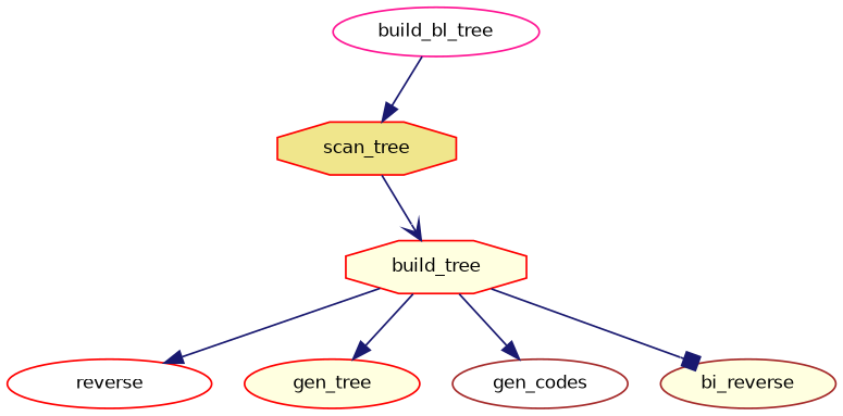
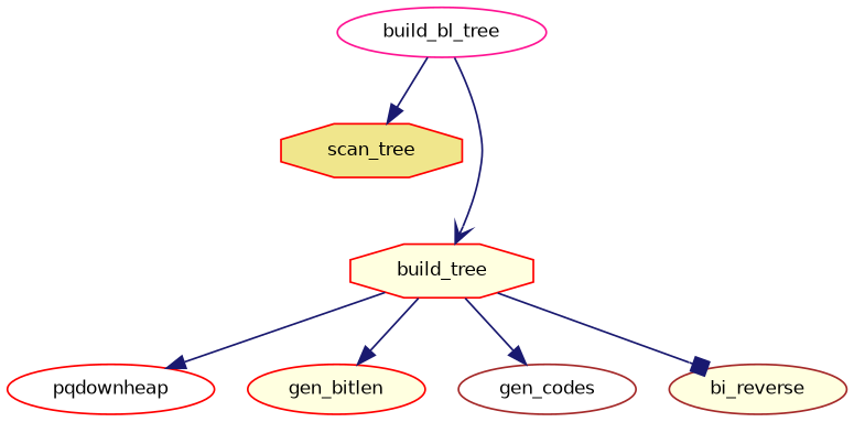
  digraph {
    fontname="DejaVu Sans"
    rankdir=TB
    node [color=red fillcolor=white fontname="DejaVu Sans" fontsize=10 shape=ellipse style=filled]
    edge [arrowhead=normal color=midnightblue fontname="DejaVu Sans" fontsize=10 labelfontname=Helvetica labelfontsize=10 style=solid]
    n1 [color=deeppink fontcolor=black height=0.2 label=build_bl_tree width=0.4]
    n2 [fillcolor=khaki height=0.2 label=scan_tree shape=octagon width=0.4]
    n3 [fillcolor=lightyellow height=0.2 label=build_tree shape=octagon width=0.4]
-   n4 [height=0.2 label=reverse width=0.4]
-   n5 [fillcolor=lightyellow height=0.2 label=gen_tree width=0.4]
+   n4 [height=0.2 label=pqdownheap width=0.4]
+   n5 [fillcolor=lightyellow height=0.2 label=gen_bitlen width=0.4]
    n6 [color=brown height=0.2 label=gen_codes width=0.4]
    n7 [color=brown fillcolor=lightyellow height=0.2 label=bi_reverse width=0.4]
    n1 -> n2
-   n2 -> n3 [arrowhead=vee]
+   n1 -> n3 [arrowhead=vee]
    n3 -> n4
    n3 -> n5
    n3 -> n6
    n3 -> n7 [arrowhead=box]
  }
